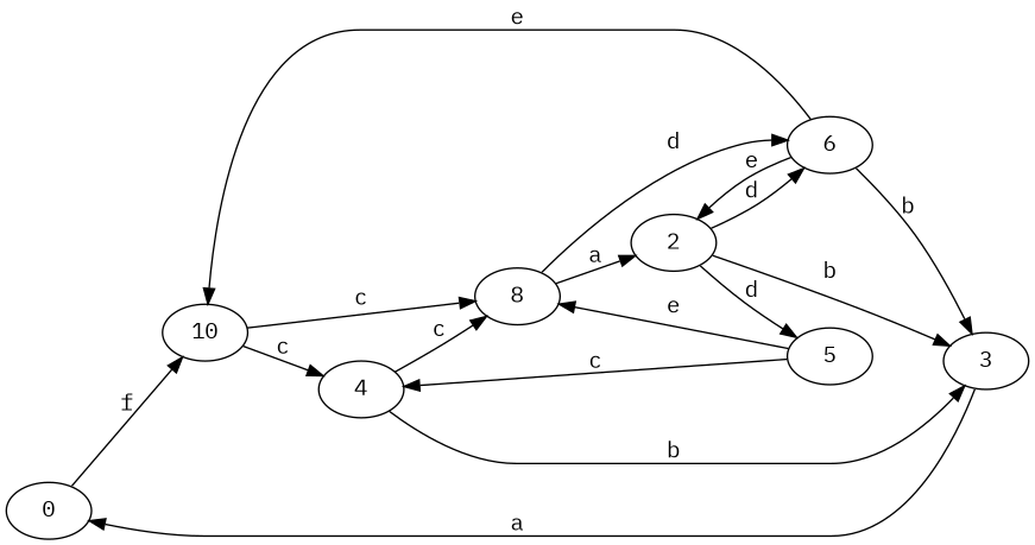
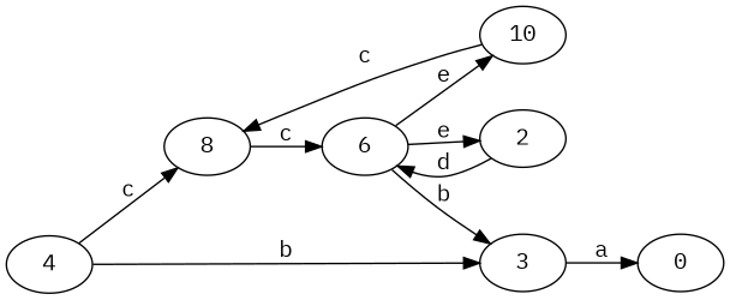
  strict digraph {
    fontname="IBM Plex Mono"
    rankdir=LR
    node [fontname="IBM Plex Mono"]
    edge [fontname="IBM Plex Mono"]
    0
    10
    4
    8
    2
    3
-   5
    6
-   0 -> 10 [label=f]
-   10 -> 4 [label=c]
    10 -> 8 [label=c]
    4 -> 8 [label=c]
    4 -> 3 [label=b]
-   8 -> 2 [label=a]
-   8 -> 6 [label=d]
-   2 -> 3 [label=b]
-   2 -> 5 [label=d]
+   8 -> 6 [label=c]
    2 -> 6 [label=d]
    3 -> 0 [label=a]
-   5 -> 4 [label=c]
-   5 -> 8 [label=e]
    6 -> 10 [label=e]
    6 -> 2 [label=e]
    6 -> 3 [label=b]
  }
